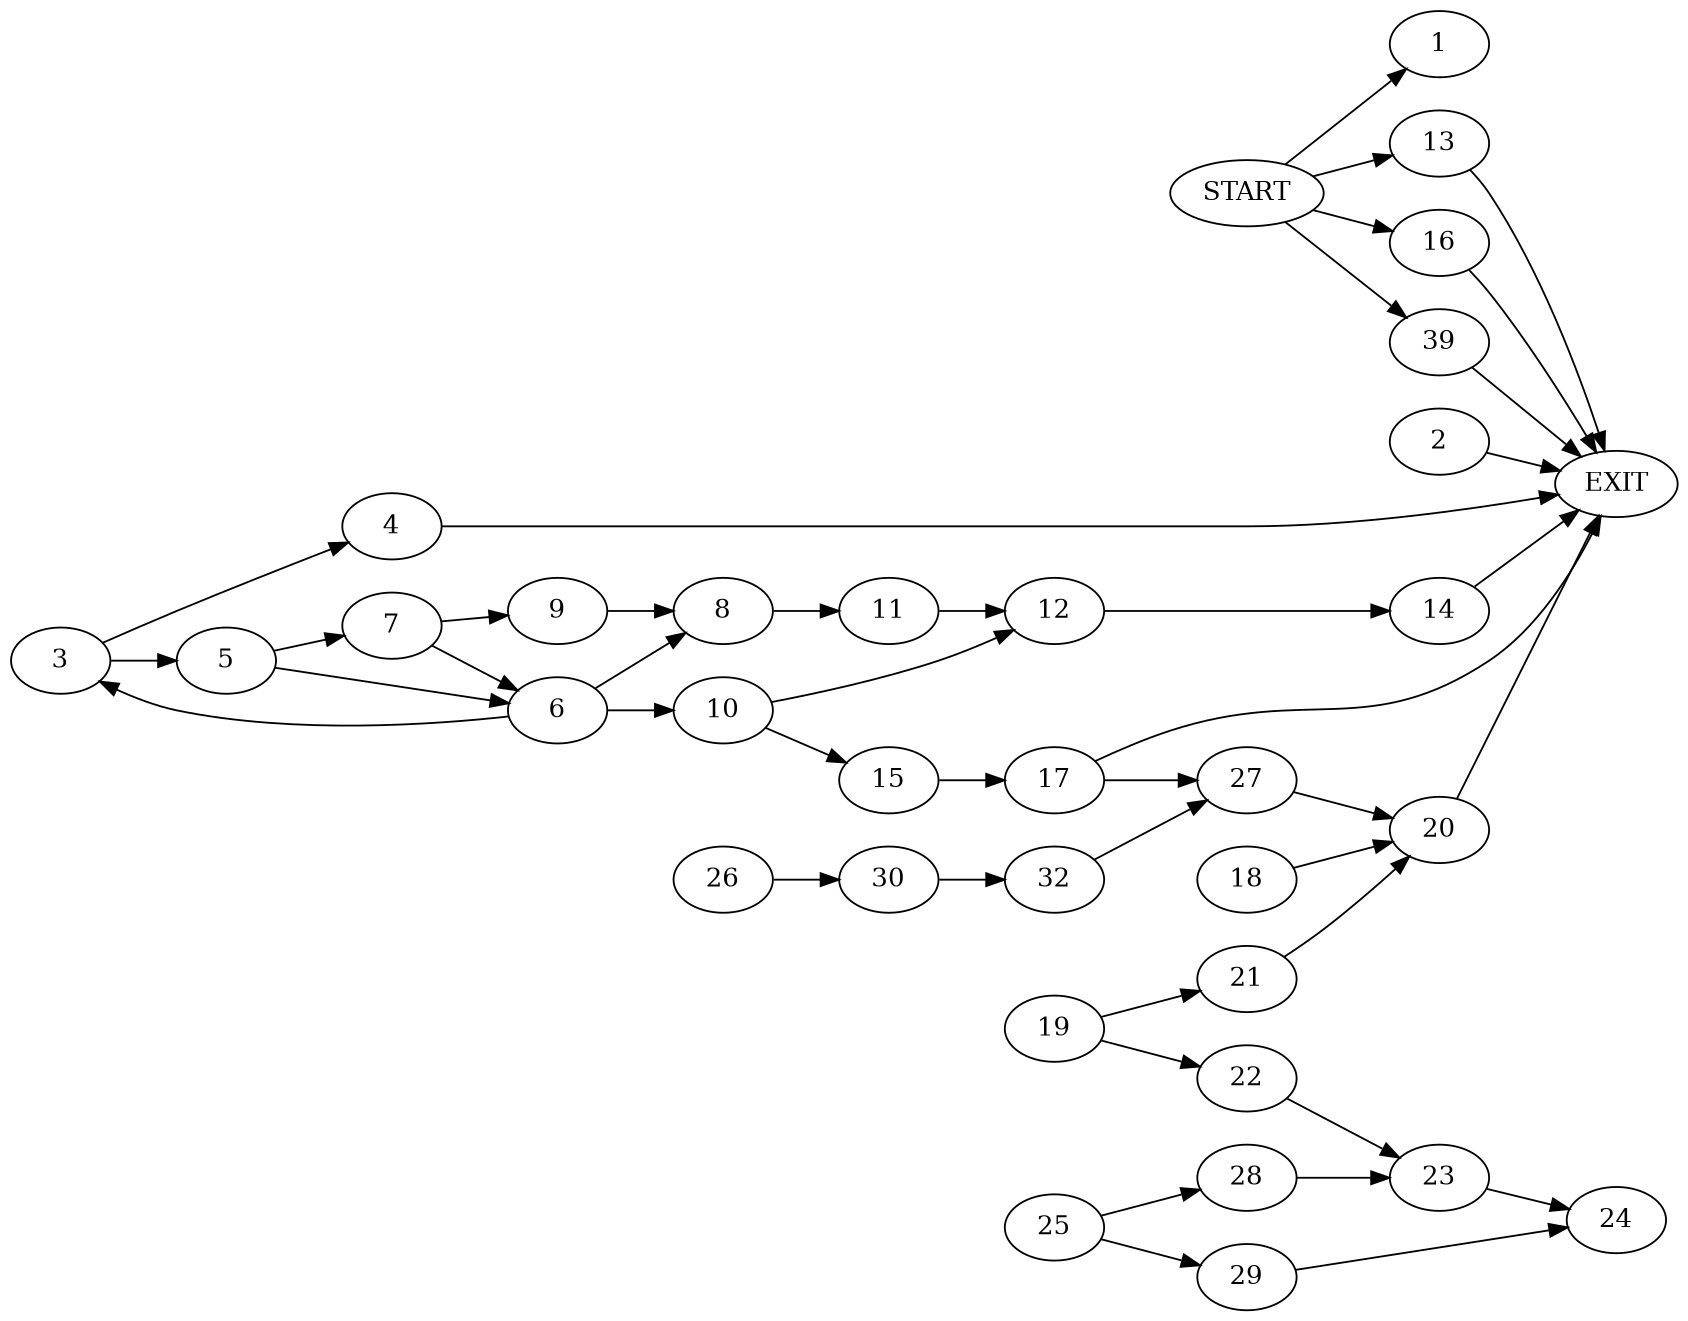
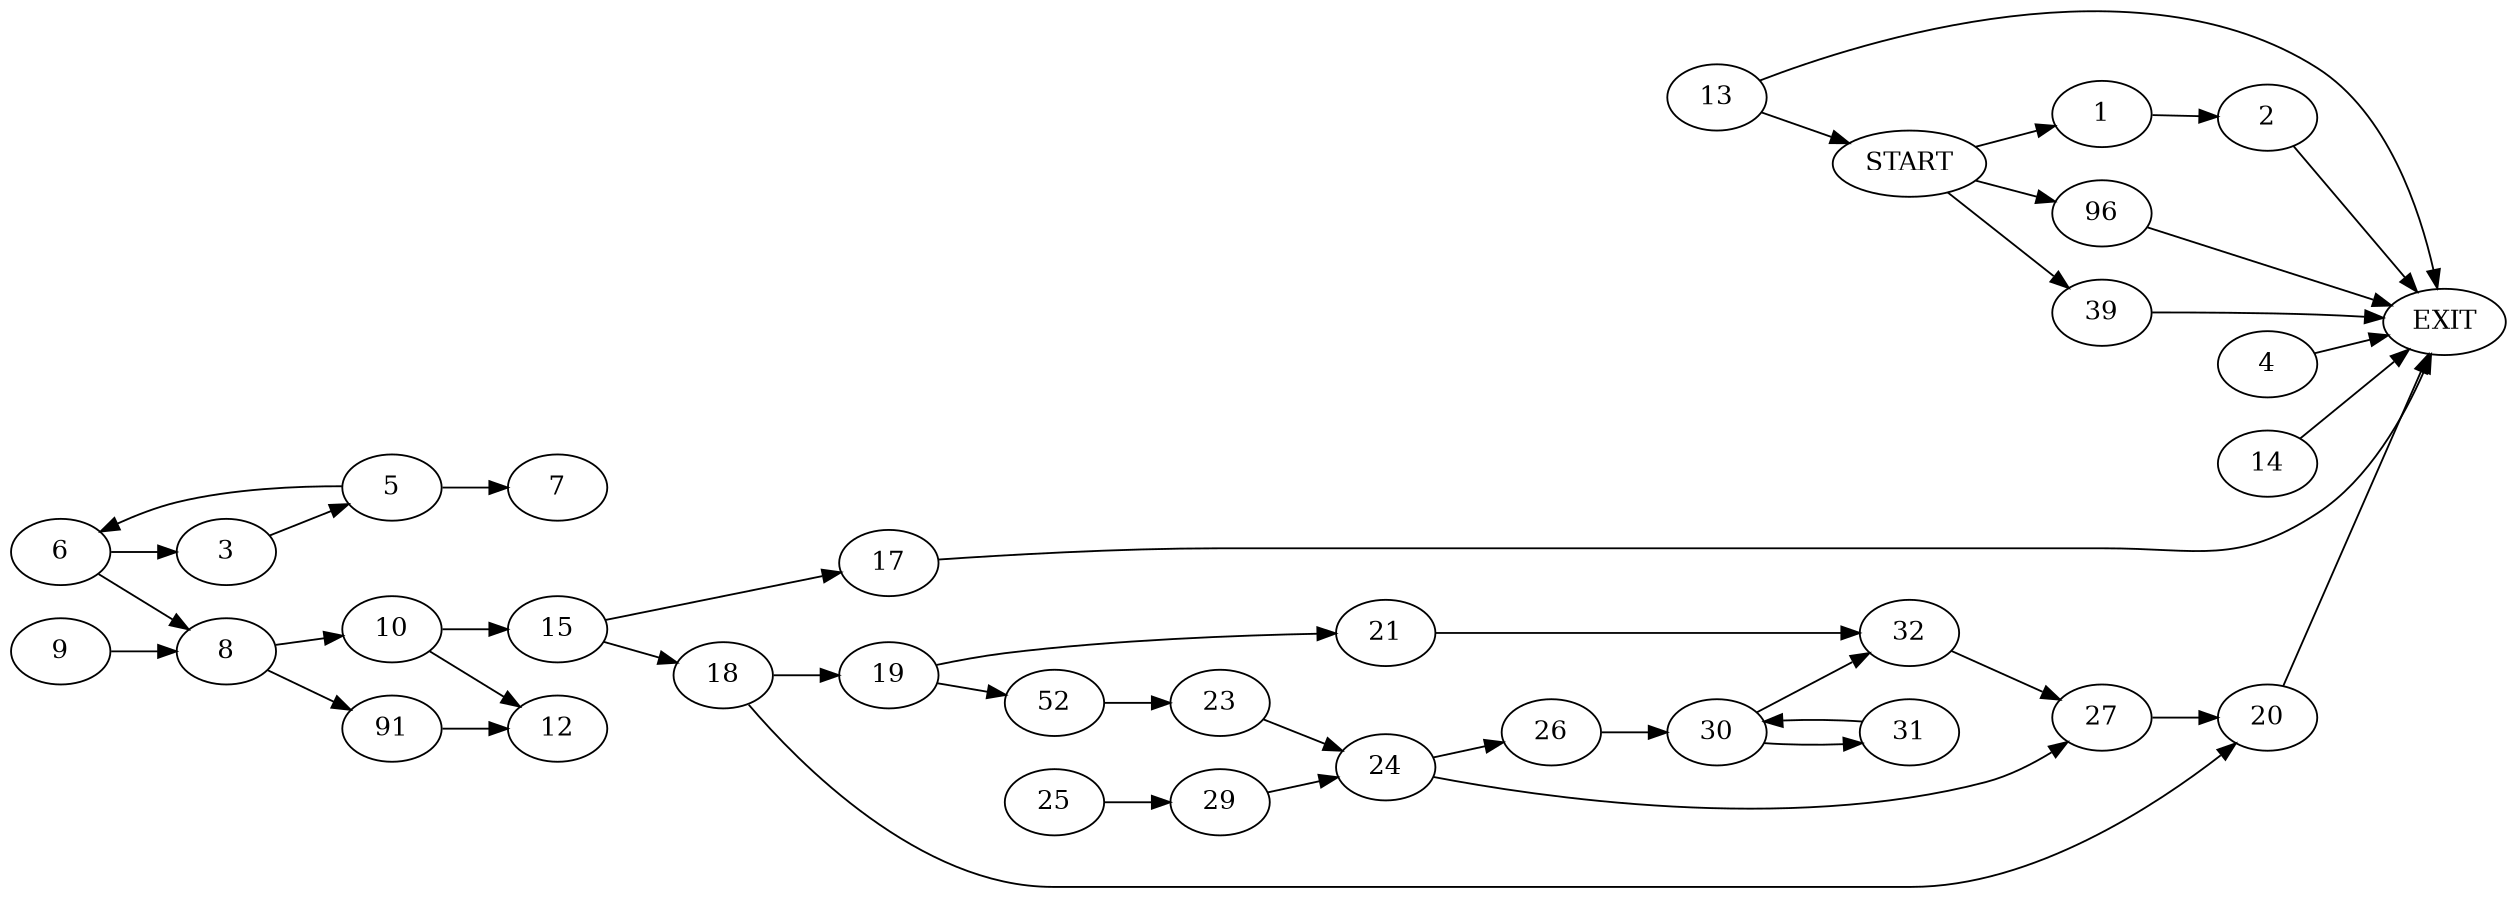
  digraph {
    rankdir=LR
    n1 [label=START]
    1
    13
-   16
+   16 [label=96]
    n5 [label=39]
    2
    n7 [label=EXIT]
    3
    4
    5
    6
    7
    8
    9
    10
-   11
+   11 [label=91]
    12
    15
    14
    17
    18
    19
    20
    21
-   22
+   22 [label=52]
    23
    24
    26
    27
    25
-   28
    29
    30
+   31
    32
    n1 -> 1
-   n1 -> 13
+   13 -> n1
    n1 -> 16
    n1 -> n5
+   1 -> 2
    13 -> n7
    16 -> n7
    n5 -> n7
    2 -> n7
-   3 -> 4
    3 -> 5
    4 -> n7
    5 -> 6
    5 -> 7
    6 -> 3
    6 -> 8
-   7 -> 6
-   7 -> 9
-   6 -> 10
+   8 -> 10
    8 -> 11
    9 -> 8
    10 -> 12
    10 -> 15
    11 -> 12
-   12 -> 14
    15 -> 17
+   15 -> 18
    14 -> n7
    17 -> n7
+   18 -> 19
    18 -> 20
    19 -> 21
    19 -> 22
    20 -> n7
-   21 -> 20
+   21 -> 32
    22 -> 23
    23 -> 24
-   17 -> 27
+   24 -> 26
+   24 -> 27
    26 -> 30
    27 -> 20
-   25 -> 28
    25 -> 29
-   28 -> 23
    29 -> 24
+   30 -> 31
    30 -> 32
+   31 -> 30
    32 -> 27
  }
